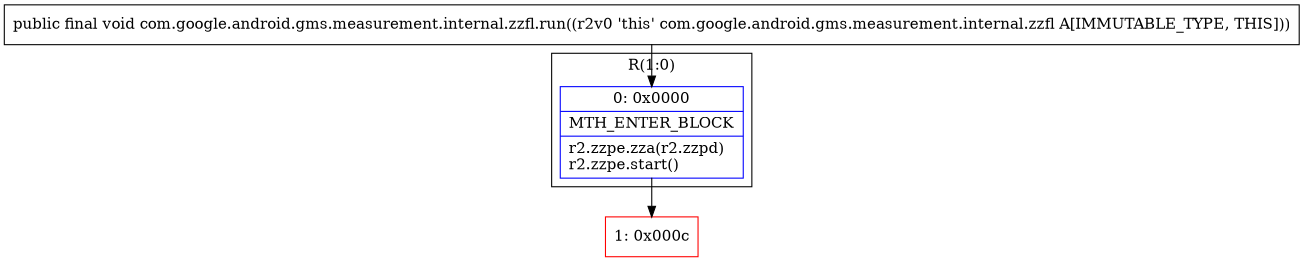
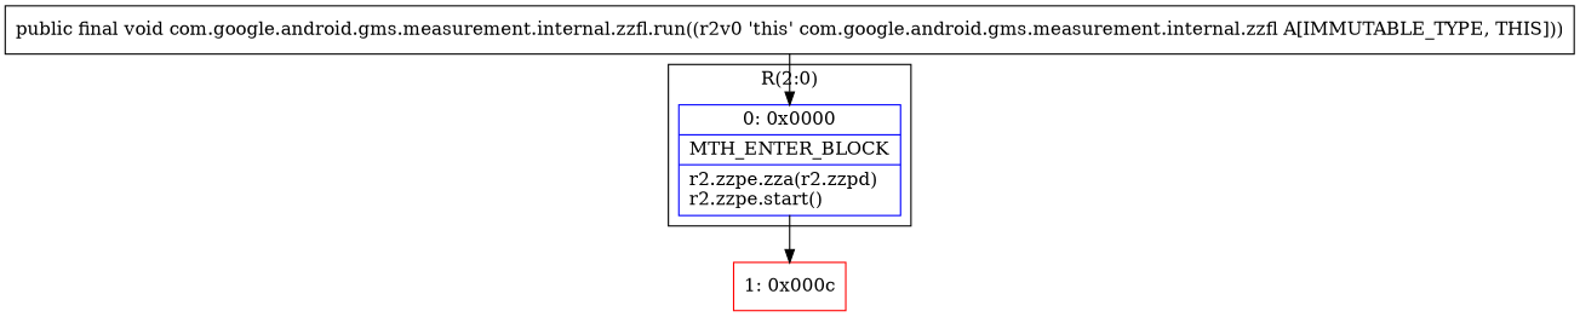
  digraph {
    node [shape=record]
    n1 [color=blue label="{0\:\ 0x0000|MTH_ENTER_BLOCK\l|r2.zzpe.zza(r2.zzpd)\lr2.zzpe.start()\l}"]
    n2 [color=red label="{1\:\ 0x000c}"]
    n3 [label="{public final void com.google.android.gms.measurement.internal.zzfl.run((r2v0 'this' com.google.android.gms.measurement.internal.zzfl A[IMMUTABLE_TYPE, THIS])) }"]
    subgraph cluster_1 {
-     label="R(1:0)"
+     label="R(2:0)"
      n1
    }
    n1 -> n2
    n3 -> n1
  }
